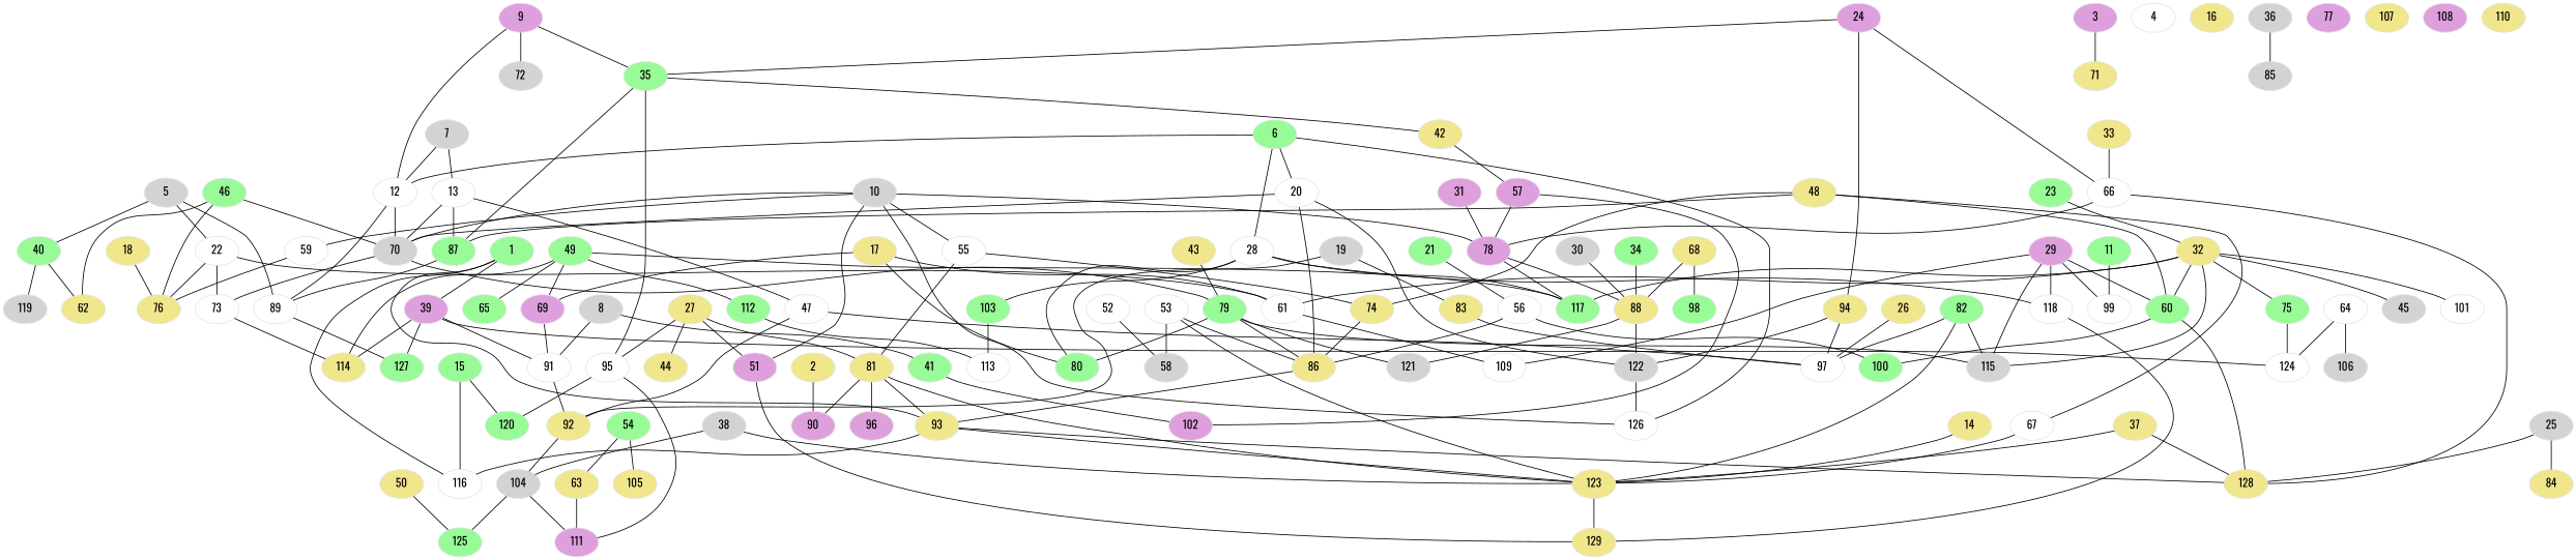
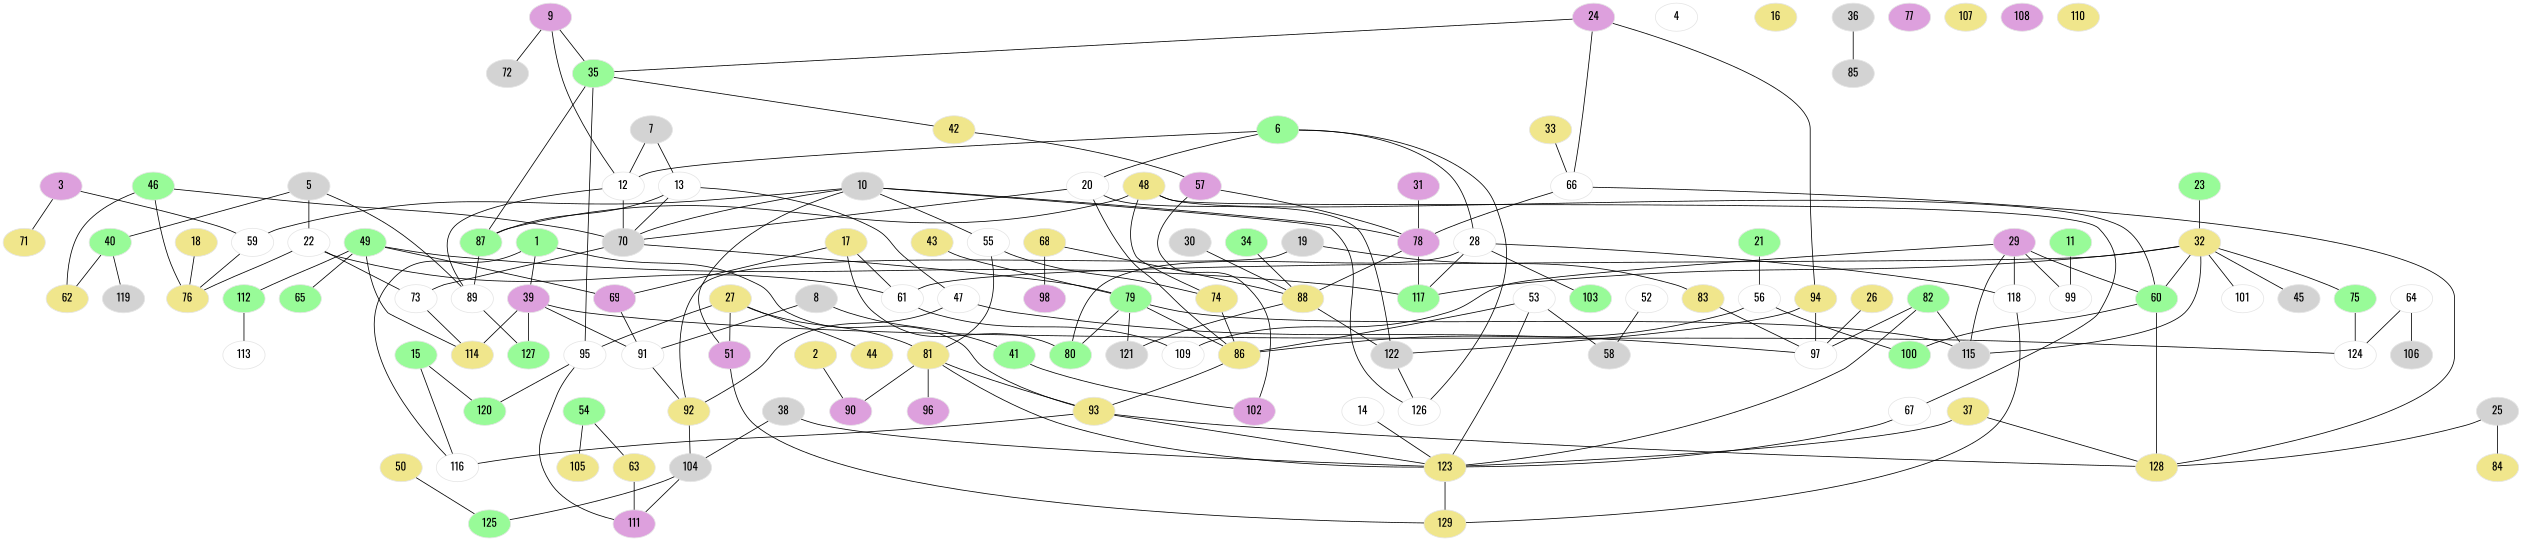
  graph {
    fontname=Oswald
    node [color=gray90 fillcolor=khaki fontname=Oswald style=filled]
    edge [fontname=Oswald]
    1 [fillcolor=palegreen]
    39 [fillcolor=plum]
    93
    116 [fillcolor=white]
    114
    91 [fillcolor=white]
    124 [fillcolor=white]
    127 [fillcolor=palegreen]
    123
    128
    90 [fillcolor=plum]
    2
    3 [fillcolor=plum]
    59 [fillcolor=white]
    71
    76
    4 [fillcolor=white]
    5 [fillcolor=lightgrey]
    22 [fillcolor=white]
    40 [fillcolor=palegreen]
    89 [fillcolor=white]
    61 [fillcolor=white]
    73 [fillcolor=white]
    62
    119 [fillcolor=lightgrey]
    6 [fillcolor=palegreen]
    12 [fillcolor=white]
    20 [fillcolor=white]
    28 [fillcolor=white]
    126 [fillcolor=white]
    70 [fillcolor=lightgrey]
    86
    122 [fillcolor=lightgrey]
    80 [fillcolor=palegreen]
    103 [fillcolor=palegreen]
    117 [fillcolor=palegreen]
    118 [fillcolor=white]
    7 [fillcolor=lightgrey]
    13 [fillcolor=white]
    47 [fillcolor=white]
    87 [fillcolor=palegreen]
    8 [fillcolor=lightgrey]
    41 [fillcolor=palegreen]
    102 [fillcolor=plum]
    92
    9 [fillcolor=plum]
    35 [fillcolor=palegreen]
    72 [fillcolor=lightgrey]
    95 [fillcolor=white]
    42
    10 [fillcolor=lightgrey]
    51 [fillcolor=plum]
    55 [fillcolor=white]
    78 [fillcolor=plum]
    129
    81
    74
    79 [fillcolor=palegreen]
    88
    11 [fillcolor=palegreen]
    99 [fillcolor=white]
    97 [fillcolor=white]
-   14
+   14 [fillcolor=white]
    15 [fillcolor=palegreen]
    120 [fillcolor=palegreen]
    16
    17
    69 [fillcolor=plum]
    109 [fillcolor=white]
    18
    19 [fillcolor=lightgrey]
    83
    104 [fillcolor=lightgrey]
    21 [fillcolor=palegreen]
    56 [fillcolor=white]
    34 [fillcolor=palegreen]
    100 [fillcolor=palegreen]
    23 [fillcolor=palegreen]
    32
    60 [fillcolor=palegreen]
    115 [fillcolor=lightgrey]
    45 [fillcolor=lightgrey]
    75 [fillcolor=palegreen]
    101 [fillcolor=white]
    24 [fillcolor=plum]
    66 [fillcolor=white]
    94
    25 [fillcolor=lightgrey]
    84
    26
    27
    44
    96 [fillcolor=plum]
    111 [fillcolor=plum]
    113 [fillcolor=white]
    29 [fillcolor=plum]
    30 [fillcolor=lightgrey]
    121 [fillcolor=lightgrey]
    31 [fillcolor=plum]
    33
    57 [fillcolor=plum]
    36 [fillcolor=lightgrey]
    85 [fillcolor=lightgrey]
    37
    38 [fillcolor=lightgrey]
    125 [fillcolor=palegreen]
    43
    46 [fillcolor=palegreen]
    48
    67 [fillcolor=white]
    49 [fillcolor=palegreen]
    65 [fillcolor=palegreen]
    112 [fillcolor=palegreen]
    50
    52 [fillcolor=white]
    58 [fillcolor=lightgrey]
    53 [fillcolor=white]
    54 [fillcolor=palegreen]
    63
    105
    64 [fillcolor=white]
    106 [fillcolor=lightgrey]
    68
-   98 [fillcolor=palegreen]
+   98 [fillcolor=plum]
    77 [fillcolor=plum]
    82 [fillcolor=palegreen]
    107
    108 [fillcolor=plum]
    110
    1 -- 39
    1 -- 93
    1 -- 116
    39 -- 114
    39 -- 91
    39 -- 124
    39 -- 127
    93 -- 116
    93 -- 123
    93 -- 128
    91 -- 92
    123 -- 129
    2 -- 90
+   3 -- 59
    3 -- 71
    59 -- 76
    5 -- 22
    5 -- 40
    5 -- 89
    22 -- 76
    22 -- 61
    22 -- 73
    40 -- 62
    40 -- 119
    89 -- 127
    61 -- 109
    73 -- 114
    6 -- 12
    6 -- 20
    6 -- 28
    6 -- 126
    12 -- 89
    12 -- 70
    20 -- 70
    20 -- 86
    20 -- 122
    28 -- 80
    28 -- 103
    28 -- 117
    28 -- 118
    70 -- 73
    70 -- 79
    86 -- 93
    122 -- 126
-   103 -- 113
    118 -- 129
    7 -- 12
    7 -- 13
    13 -- 70
    13 -- 47
    13 -- 87
    47 -- 92
    47 -- 97
    87 -- 89
    8 -- 91
    8 -- 41
    41 -- 102
    92 -- 104
    9 -- 12
    9 -- 35
    9 -- 72
    35 -- 87
    35 -- 95
    35 -- 42
    95 -- 120
    95 -- 111
    42 -- 57
    10 -- 59
    10 -- 126
    10 -- 70
    10 -- 51
    10 -- 55
    10 -- 78
    51 -- 129
    55 -- 81
    55 -- 74
    78 -- 117
    78 -- 88
    81 -- 93
    81 -- 123
    81 -- 90
    81 -- 96
    74 -- 86
    79 -- 86
    79 -- 80
    79 -- 115
    79 -- 121
    88 -- 122
    88 -- 121
    11 -- 99
    14 -- 123
    15 -- 116
    15 -- 120
    17 -- 61
    17 -- 80
    17 -- 69
    69 -- 91
    18 -- 76
    19 -- 92
    19 -- 83
    83 -- 97
    104 -- 111
    104 -- 125
    21 -- 56
    56 -- 86
    56 -- 100
    34 -- 88
    23 -- 32
    32 -- 61
    32 -- 117
    32 -- 60
    32 -- 115
    32 -- 45
    32 -- 75
    32 -- 101
    60 -- 128
    60 -- 100
    75 -- 124
    24 -- 35
    24 -- 66
    24 -- 94
    66 -- 128
    66 -- 78
    94 -- 122
    94 -- 97
    25 -- 128
    25 -- 84
    26 -- 97
    27 -- 95
    27 -- 51
    27 -- 81
    27 -- 44
    29 -- 118
    29 -- 99
    29 -- 109
    29 -- 60
    29 -- 115
    30 -- 88
    31 -- 78
    33 -- 66
    57 -- 102
    57 -- 78
    36 -- 85
    37 -- 123
    37 -- 128
    38 -- 123
    38 -- 104
    43 -- 79
    46 -- 76
    46 -- 62
    46 -- 70
    48 -- 87
    48 -- 74
    48 -- 60
    48 -- 67
    67 -- 123
    49 -- 114
    49 -- 117
    49 -- 69
    49 -- 65
    49 -- 112
    112 -- 113
    50 -- 125
    52 -- 58
    53 -- 123
    53 -- 86
    53 -- 58
    54 -- 63
    54 -- 105
    63 -- 111
    64 -- 124
    64 -- 106
    68 -- 88
    68 -- 98
    82 -- 123
    82 -- 97
    82 -- 115
  }
